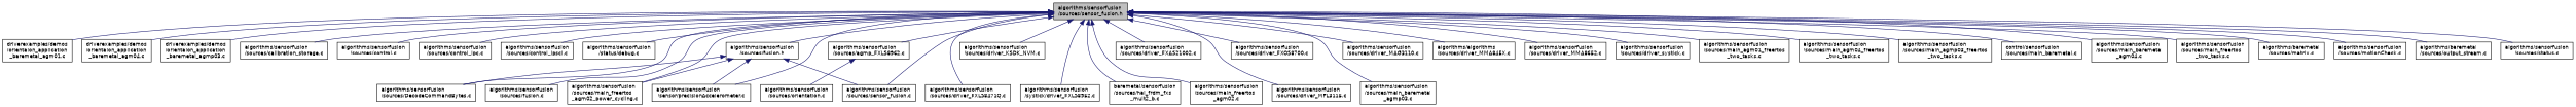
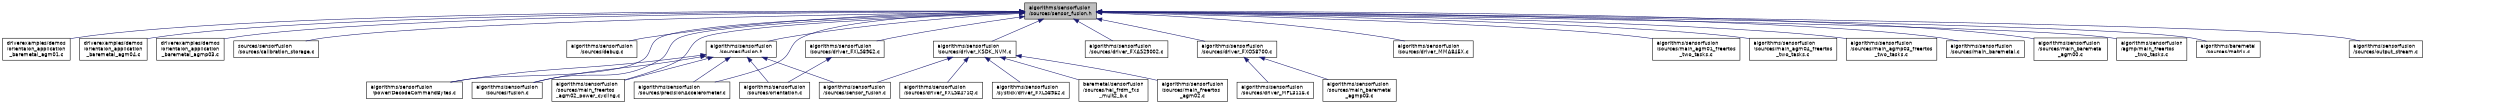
  digraph {
    node [color=black fillcolor=white fontname=Helvetica fontsize=10 shape=record style=filled]
    edge [color=midnightblue dir=back fontname=Helvetica fontsize=10 labelfontname=Helvetica labelfontsize=10 style=solid]
    n1 [fillcolor=grey75 fontcolor=black height=0.2 label="algorithms/sensorfusion\l/sources/sensor_fusion.h" width=0.4]
    n2 [height=0.2 label="driverexamples/demos\l/orientaion_application\l_baremetal_agm01.c" width=0.4]
    n3 [height=0.2 label="driverexamples/demos\l/orientaion_application\l_baremetal_agm04.c" width=0.4]
    n4 [height=0.2 label="driverexamples/demos\l/orientaion_application\l_baremetal_agmp03.c" width=0.4]
-   n5 [height=0.2 label="algorithms/sensorfusion\l/sources/calibration_storage.c" width=0.4]
-   n6 [height=0.2 label="algorithms/sensorfusion\l/sources/control.c" width=0.4]
-   n7 [height=0.2 label="algorithms/sensorfusion\l/sources/control_lpc.c" width=0.4]
-   n8 [height=0.2 label="algorithms/sensorfusion\l/sources/control_lpsci.c" width=0.4]
-   n9 [height=0.2 label="algorithms/sensorfusion\l/status/debug.c" width=0.4]
-   n10 [height=0.2 label="algorithms/sensorfusion\l/sources/DecodeCommandBytes.c" width=0.4]
+   n5 [height=0.2 label="sources/sensorfusion\l/sources/calibration_storage.c" width=0.4]
+   n9 [height=0.2 label="algorithms/sensorfusion\l/sources/debug.c" width=0.4]
+   n10 [height=0.2 label="algorithms/sensorfusion\l/power/DecodeCommandBytes.c" width=0.4]
    n11 [height=0.2 label="algorithms/sensorfusion\l/sources/fusion.h" width=0.4]
    n12 [height=0.2 label="algorithms/sensorfusion\l/sources/fusion.c" width=0.4]
    n13 [height=0.2 label="algorithms/sensorfusion\l/sources/main_freertos\l_agm02_power_cycling.c" width=0.4]
-   n14 [height=0.2 label="algorithms/sensorfusion\l/sensor/precisionAccelerometer.c" width=0.4]
+   n14 [height=0.2 label="algorithms/sensorfusion\l/sources/precisionAccelerometer.c" width=0.4]
    n15 [height=0.2 label="algorithms/sensorfusion\l/sources/sensor_fusion.c" width=0.4]
-   n16 [height=0.2 label="algorithms/sensorfusion\l/sources/driver_FXAS21002.c" width=0.4]
+   n16 [height=0.2 label="algorithms/sensorfusion\l/sources/driver_FXAS29002.c" width=0.4]
    n17 [height=0.2 label="algorithms/sensorfusion\l/sources/driver_FXLS8471Q.c" width=0.4]
    n18 [height=0.2 label="algorithms/sensorfusion\l/systick/driver_FXLS8952.c" width=0.4]
-   n19 [height=0.2 label="algorithms/sensorfusion\l/sources/agmp_FXLS8962.c" width=0.4]
+   n19 [height=0.2 label="algorithms/sensorfusion\l/sources/driver_FXLS8962.c" width=0.4]
    n20 [height=0.2 label="algorithms/sensorfusion\l/sources/driver_FXOS8700.c" width=0.4]
    n21 [height=0.2 label="algorithms/sensorfusion\l/sources/driver_KSDK_NVM.c" width=0.4]
-   n22 [height=0.2 label="algorithms/sensorfusion\l/sources/driver_MAG3110.c" width=0.4]
-   n23 [height=0.2 label="algorithms/algorithms\l/sources/driver_MMA845X.c" width=0.4]
-   n24 [height=0.2 label="algorithms/sensorfusion\l/sources/driver_MMA8652.c" width=0.4]
+   n23 [height=0.2 label="algorithms/sensorfusion\l/sources/driver_MMA845X.c" width=0.4]
    n25 [height=0.2 label="algorithms/sensorfusion\l/sources/driver_MPL3115.c" width=0.4]
-   n26 [height=0.2 label="algorithms/sensorfusion\l/sources/driver_systick.c" width=0.4]
    n27 [height=0.2 label="baremetal/sensorfusion\l/sources/hal_frdm_fxs\l_mult2_b.c" width=0.4]
    n28 [height=0.2 label="algorithms/sensorfusion\l/sources/main_agm01_freertos\l_two_tasks.c" width=0.4]
    n29 [height=0.2 label="algorithms/sensorfusion\l/sources/main_agm04_freertos\l_two_tasks.c" width=0.4]
    n30 [height=0.2 label="algorithms/sensorfusion\l/sources/main_agmp03_freertos\l_two_tasks.c" width=0.4]
-   n31 [height=0.2 label="control/sensorfusion\l/sources/main_baremetal.c" width=0.4]
-   n32 [height=0.2 label="algorithms/sensorfusion\l/sources/main_baremetal\l_agm04.c" width=0.4]
+   n31 [height=0.2 label="algorithms/sensorfusion\l/sources/main_baremetal.c" width=0.4]
+   n32 [height=0.2 label="algorithms/sensorfusion\l/sources/main_baremetal\l_agm00.c" width=0.4]
    n33 [height=0.2 label="algorithms/sensorfusion\l/sources/main_baremetal\l_agmp03.c" width=0.4]
    n34 [height=0.2 label="algorithms/sensorfusion\l/sources/main_freertos\l_agm02.c" width=0.4]
-   n35 [height=0.2 label="algorithms/sensorfusion\l/sources/main_freertos\l_two_tasks.c" width=0.4]
+   n35 [height=0.2 label="algorithms/sensorfusion\l/agmp/main_freertos\l_two_tasks.c" width=0.4]
    n36 [height=0.2 label="algorithms/baremetal\l/sources/matrix.c" width=0.4]
-   n37 [height=0.2 label="algorithms/sensorfusion\l/sources/motionCheck.c" width=0.4]
-   n38 [height=0.2 label="algorithms/baremetal\l/sources/output_stream.c" width=0.4]
-   n39 [height=0.2 label="algorithms/sensorfusion\l/sources/status.c" width=0.4]
+   n38 [height=0.2 label="algorithms/sensorfusion\l/sources/output_stream.c" width=0.4]
    n40 [height=0.2 label="algorithms/sensorfusion\l/sources/orientation.c" width=0.4]
    n1 -> n2
    n1 -> n3
    n1 -> n4
    n1 -> n5
-   n1 -> n6
-   n1 -> n7
-   n1 -> n8
    n1 -> n9
    n1 -> n10
    n1 -> n11
    n1 -> n12
    n1 -> n13
    n1 -> n14
-   n1 -> n15
+   n21 -> n15
    n1 -> n16
-   n1 -> n17
-   n1 -> n18
+   n21 -> n17
+   n21 -> n18
    n1 -> n19
    n1 -> n20
    n1 -> n21
-   n1 -> n22
    n1 -> n23
-   n1 -> n24
-   n1 -> n25
-   n1 -> n26
-   n1 -> n27
+   n20 -> n25
+   n21 -> n27
    n1 -> n28
    n1 -> n29
    n1 -> n30
    n1 -> n31
    n1 -> n32
-   n1 -> n33
-   n1 -> n34
+   n20 -> n33
+   n21 -> n34
    n1 -> n35
    n1 -> n36
-   n1 -> n37
    n1 -> n38
-   n1 -> n39
    n11 -> n10
+   n11 -> n12
    n11 -> n13
    n11 -> n14
    n11 -> n15
+   n11 -> n40
    n19 -> n40
  }
